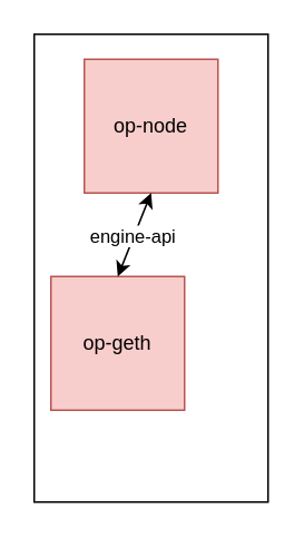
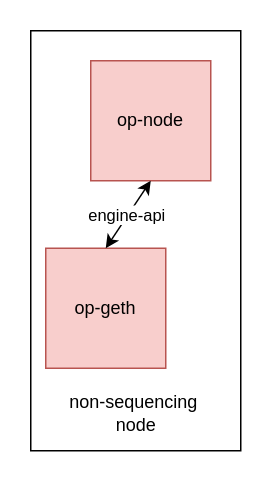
  <mxCell id="0" />
  <mxCell id="1" parent="0" />
  <mxCell id="2" value="" style="rounded=0;whiteSpace=wrap;html=1;fillColor=none;" parent="1" vertex="1"><mxGeometry x="20" y="20" width="140" height="280" as="geometry" /></mxCell>
  <mxCell id="3" value="op-geth" style="whiteSpace=wrap;html=1;aspect=fixed;fillColor=#f8cecc;strokeColor=#b85450;" parent="1" vertex="1"><mxGeometry x="30" y="165" width="80" height="80" as="geometry" /></mxCell>
- <mxCell id="4" value="op-node" style="whiteSpace=wrap;html=1;aspect=fixed;fillColor=#f8cecc;strokeColor=#b85450;" parent="1" vertex="1"><mxGeometry x="50" y="35" width="80" height="80" as="geometry" /></mxCell>
+ <mxCell id="4" value="op-node" style="whiteSpace=wrap;html=1;aspect=fixed;fillColor=#f8cecc;strokeColor=#b85450;" parent="1" vertex="1"><mxGeometry x="60" y="40" width="80" height="80" as="geometry" /></mxCell>
  <mxCell id="5" value="" style="endArrow=classic;startArrow=classic;html=1;rounded=0;entryX=0.5;entryY=1;entryDx=0;entryDy=0;exitX=0.5;exitY=0;exitDx=0;exitDy=0;" parent="1" source="3" target="4" edge="1"><mxGeometry width="50" height="50" relative="1" as="geometry"><mxPoint x="120" y="165" as="sourcePoint" /><mxPoint x="170" y="115" as="targetPoint" /></mxGeometry></mxCell>
  <mxCell id="6" value="engine-api" style="edgeLabel;html=1;align=center;verticalAlign=middle;resizable=0;points=[];" parent="5" vertex="1" connectable="0"><mxGeometry x="-0.102" y="-1" relative="1" as="geometry"><mxPoint x="-1" y="-3" as="offset" /></mxGeometry></mxCell>
+ <mxCell id="7" value="non-sequencing&amp;nbsp; node" style="text;html=1;strokeColor=none;fillColor=none;align=center;verticalAlign=middle;whiteSpace=wrap;rounded=0;" parent="1" vertex="1"><mxGeometry x="42.5" y="260" width="95" height="30" as="geometry" /></mxCell>
